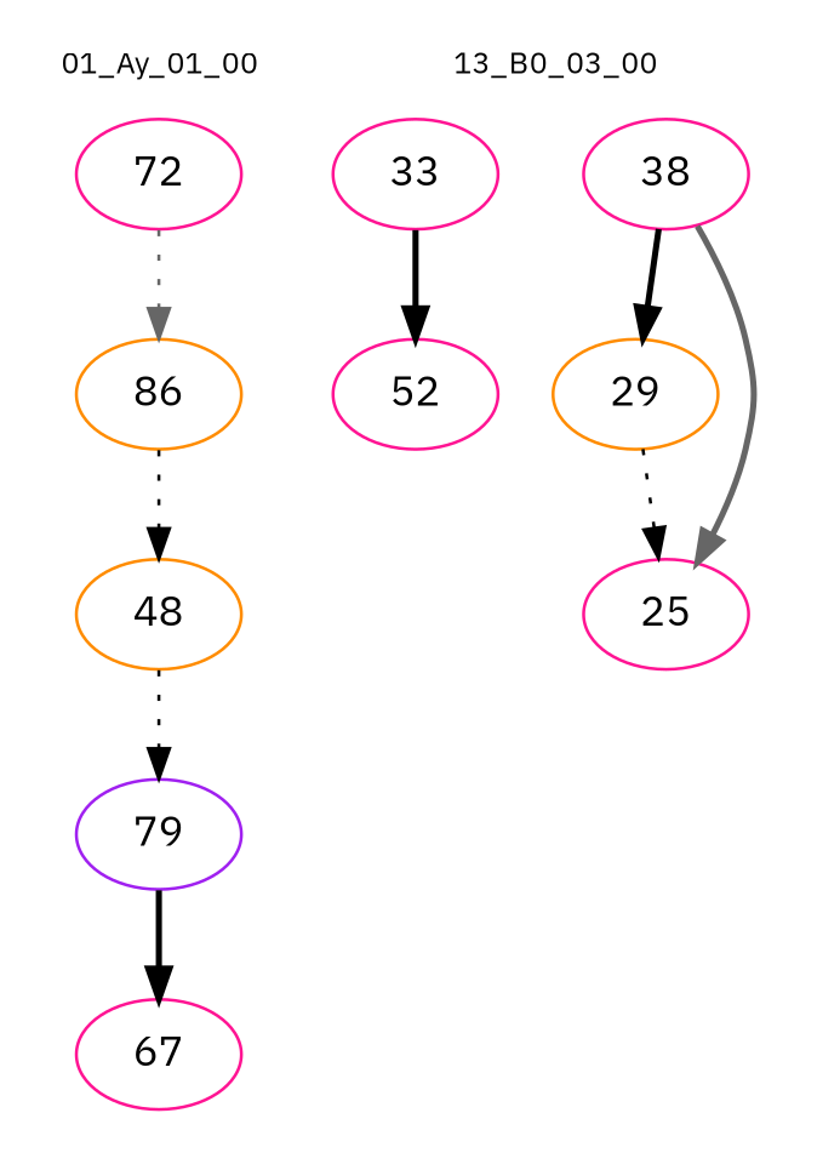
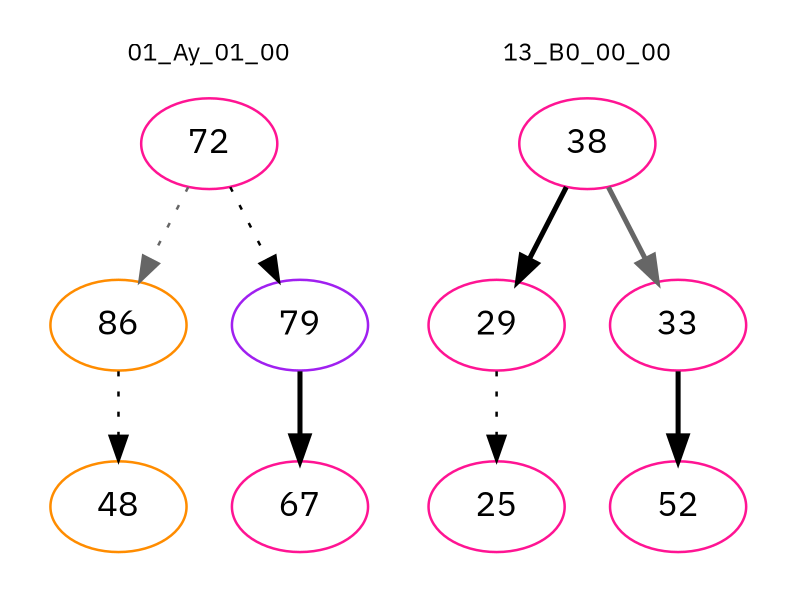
  digraph {
    fontname="IBM Plex Sans"
    node [color=deeppink fontname="IBM Plex Sans"]
    edge [color=black fontname="IBM Plex Sans" style=dotted]
    n1 [label=72]
    n2 [color=darkorange label=86]
    n3 [color=purple label=79]
    n4 [color=darkorange label=48]
    n5 [label=67]
    n6 [label=38]
-   n7 [color=darkorange label=29]
+   n7 [label=29]
    n8 [label=33]
    n9 [label=25]
    n10 [label=52]
    subgraph cluster_1 {
      color=white
      fontsize=10
      label="01_Ay_01_00"
      n1
      n2
      n3
      n4
      n5
    }
    subgraph cluster_2 {
      color=white
      fontsize=10
-     label="13_B0_03_00"
+     label="13_B0_00_00"
      n6
      n7
      n8
      n9
      n10
    }
    n1 -> n2 [color=gray40]
-   n4 -> n3
+   n1 -> n3
    n2 -> n4
    n3 -> n5 [style=bold]
    n6 -> n7 [style=bold]
-   n6 -> n9 [color=gray40 style=bold]
+   n6 -> n8 [color=gray40 style=bold]
    n7 -> n9
    n8 -> n10 [style=bold]
  }
